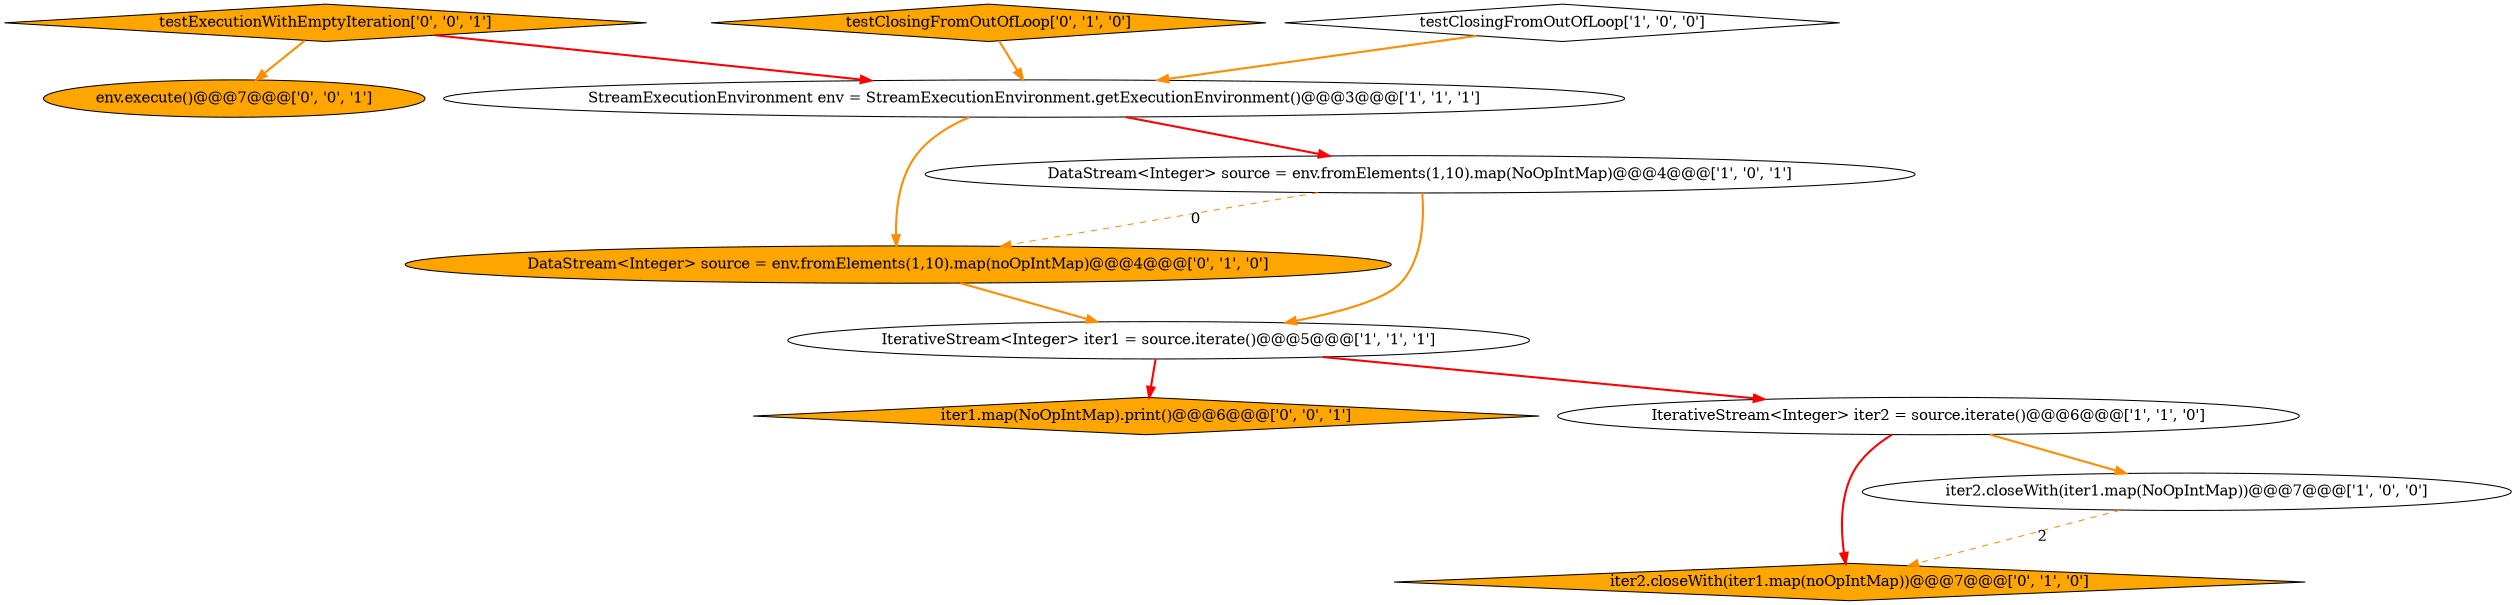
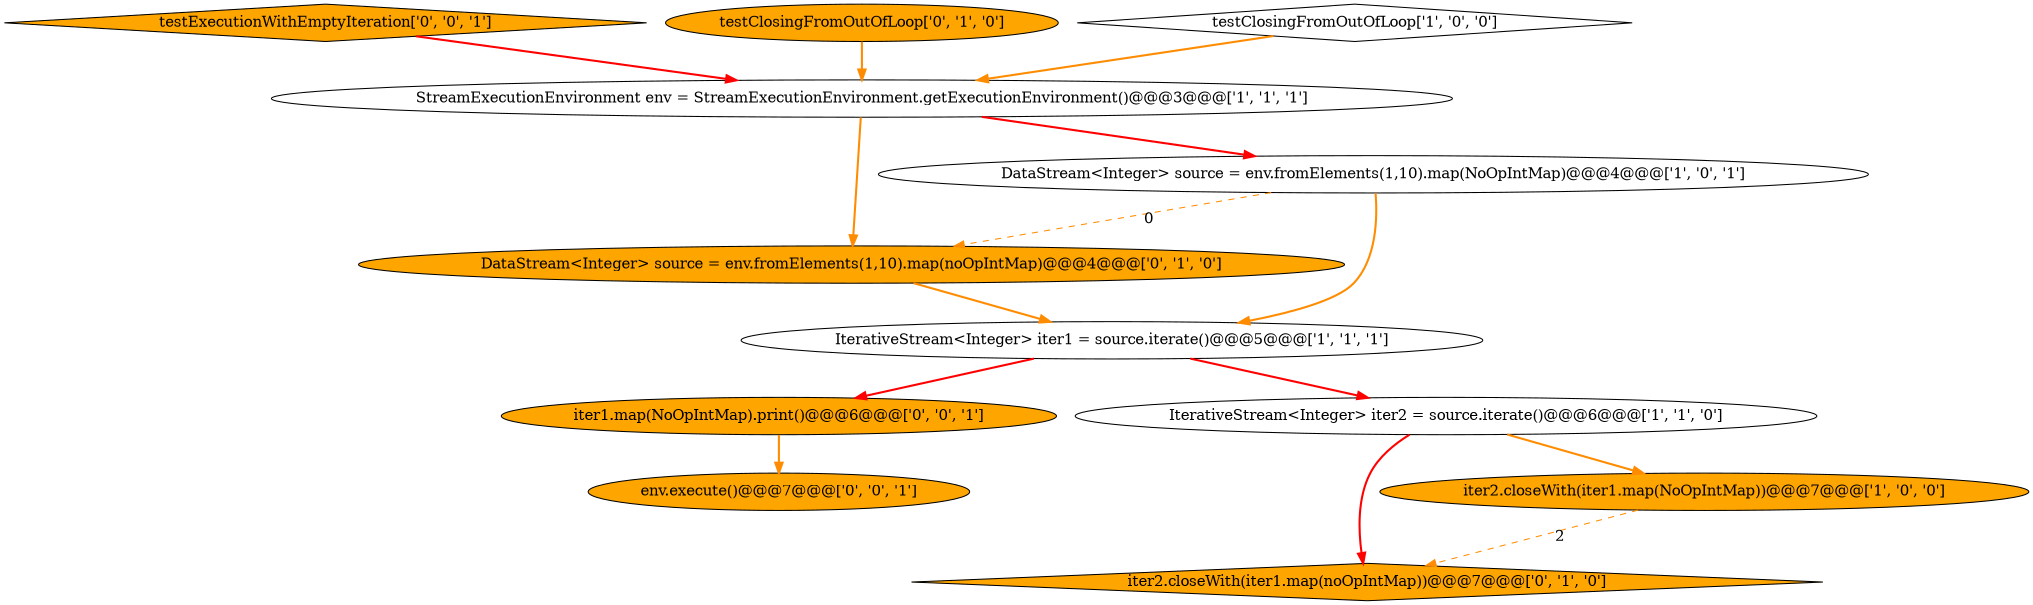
  digraph {
    node [fillcolor=orange shape=ellipse style=filled]
    edge [color=darkorange style=bold]
    n1 [label="DataStream<Integer> source = env.fromElements(1,10).map(noOpIntMap)@@@4@@@['0', '1', '0']"]
    n2 [fillcolor=white label="IterativeStream<Integer> iter1 = source.iterate()@@@5@@@['1', '1', '1']"]
-   n3 [label="iter1.map(NoOpIntMap).print()@@@6@@@['0', '0', '1']" shape=diamond]
+   n3 [label="iter1.map(NoOpIntMap).print()@@@6@@@['0', '0', '1']"]
    n4 [fillcolor=white label="IterativeStream<Integer> iter2 = source.iterate()@@@6@@@['1', '1', '0']"]
    n5 [label="testExecutionWithEmptyIteration['0', '0', '1']" shape=diamond]
    n6 [fillcolor=white label="StreamExecutionEnvironment env = StreamExecutionEnvironment.getExecutionEnvironment()@@@3@@@['1', '1', '1']"]
    n7 [fillcolor=white label="DataStream<Integer> source = env.fromElements(1,10).map(NoOpIntMap)@@@4@@@['1', '0', '1']"]
-   n8 [label="testClosingFromOutOfLoop['0', '1', '0']" shape=diamond]
+   n8 [label="testClosingFromOutOfLoop['0', '1', '0']"]
    n9 [label="iter2.closeWith(iter1.map(noOpIntMap))@@@7@@@['0', '1', '0']" shape=diamond]
    n10 [label="env.execute()@@@7@@@['0', '0', '1']"]
-   n11 [fillcolor=white label="iter2.closeWith(iter1.map(NoOpIntMap))@@@7@@@['1', '0', '0']"]
+   n11 [label="iter2.closeWith(iter1.map(NoOpIntMap))@@@7@@@['1', '0', '0']"]
    n12 [fillcolor=white label="testClosingFromOutOfLoop['1', '0', '0']" shape=diamond]
    n1 -> n2
    n2 -> n3 [color=red]
    n2 -> n4 [color=red]
-   n5 -> n10
+   n3 -> n10
    n4 -> n9 [color=red]
    n4 -> n11
    n5 -> n6 [color=red]
    n6 -> n1
    n6 -> n7 [color=red]
    n7 -> n1 [label=0 style=dashed]
    n7 -> n2
    n8 -> n6
    n11 -> n9 [label=2 style=dashed]
    n12 -> n6
  }
